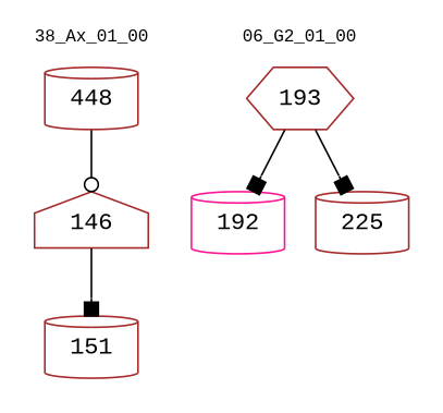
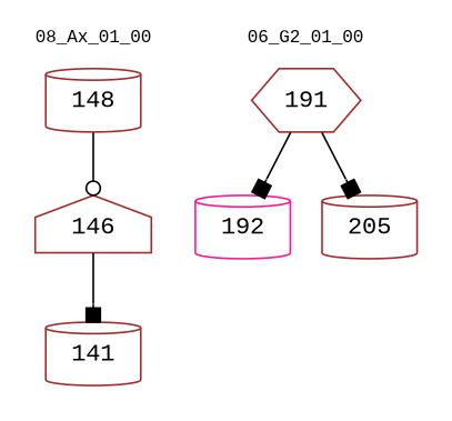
  digraph {
    fontname="Liberation Mono"
    node [color=brown fontname="Liberation Mono" shape=cylinder]
    edge [arrowhead=box color=black fontname="Liberation Mono"]
    n1 [label=146 shape=house]
-   n2 [label=151]
-   n3 [label=448]
-   n4 [label=193 shape=hexagon]
+   n2 [label=141]
+   n3 [label=148]
+   n4 [label=191 shape=hexagon]
    n5 [color=deeppink label=192]
-   n6 [label=225]
+   n6 [label=205]
    subgraph cluster_1 {
      color=white
      fontsize=10
-     label="38_Ax_01_00"
+     label="08_Ax_01_00"
      n1
      n2
      n3
    }
    subgraph cluster_2 {
      color=white
      fontsize=10
      label="06_G2_01_00"
      n4
      n5
      n6
    }
    n1 -> n2
    n3 -> n1 [arrowhead=odot]
    n4 -> n5
    n4 -> n6
  }
